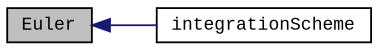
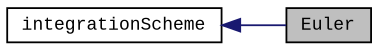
  digraph {
    rankdir=LR
    fontname="Liberation Mono"
    node [color=black fontname="Liberation Mono" fontsize=10 shape=record]
    n1 [fillcolor=grey75 fontcolor=black height=0.2 label=Euler style=filled width=0.4]
    n2 [height=0.2 label=integrationScheme width=0.4]
-   n1 -> n2 [color=midnightblue dir=back fontname="Liberation Mono" fontsize=10 labelfontname=Helvetica labelfontsize=10 style=solid]
+   n2 -> n1 [color=midnightblue dir=back fontname="Liberation Mono" fontsize=10 labelfontname=Helvetica labelfontsize=10 style=solid]
  }
